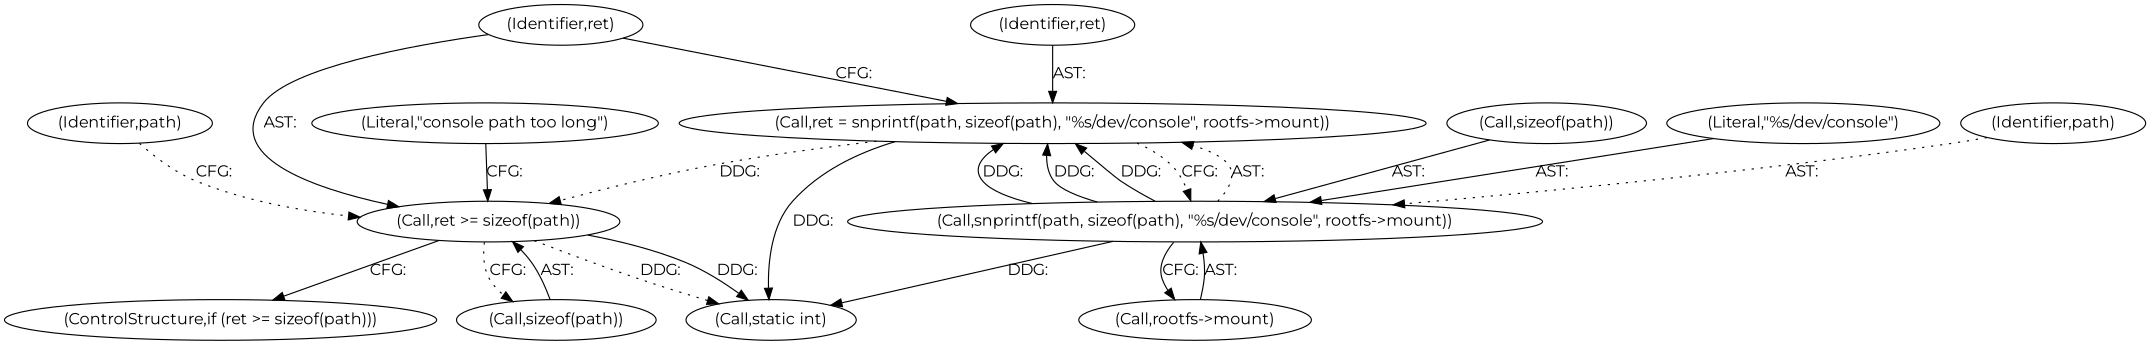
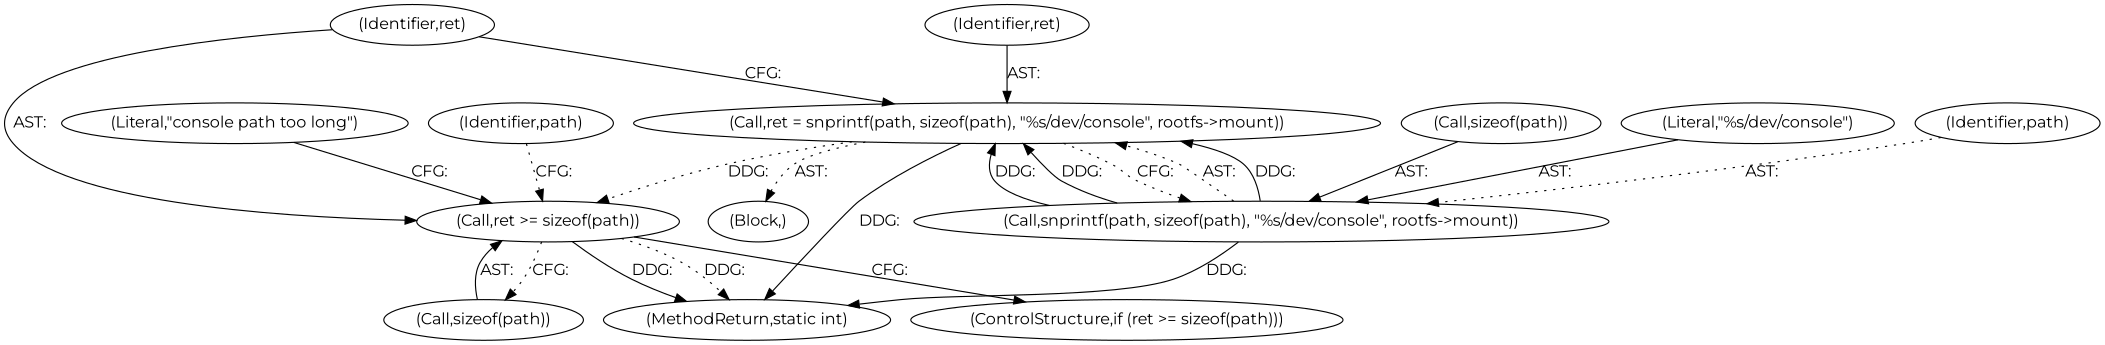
  digraph {
    fontname=Montserrat
    node [fontname=Montserrat]
    edge [fontname=Montserrat style=solid]
    n1 [label="(Call,ret >= sizeof(path))"]
    n2 [label="(Call,sizeof(path))"]
-   n3 [label="(Call,static int)"]
+   n3 [label="(MethodReturn,static int)"]
    n4 [label="(ControlStructure,if (ret >= sizeof(path)))"]
    n5 [label="(Call,ret = snprintf(path, sizeof(path), \"%s/dev/console\", rootfs->mount))"]
    n6 [label="(Call,snprintf(path, sizeof(path), \"%s/dev/console\", rootfs->mount))"]
-   n8 [label="(Call,rootfs->mount)"]
+   n7 [label="(Block,)"]
    n9 [label="(Literal,\"console path too long\")"]
    n10 [label="(Call,sizeof(path))"]
    n11 [label="(Literal,\"%s/dev/console\")"]
    n12 [label="(Identifier,path)"]
    n13 [label="(Identifier,ret)"]
    n14 [label="(Identifier,ret)"]
    n15 [label="(Identifier,path)"]
    n1 -> n2 [label="CFG: " style=dotted]
    n1 -> n3 [label="DDG: " style=dotted]
    n1 -> n3 [label="DDG: "]
    n1 -> n4 [label="CFG: "]
    n2 -> n1 [label="AST: "]
    n5 -> n1 [label="DDG: " style=dotted]
    n5 -> n3 [label="DDG: "]
    n5 -> n6 [label="CFG: " style=dotted]
+   n5 -> n7 [label="AST: " style=dotted]
    n6 -> n3 [label="DDG: "]
    n6 -> n5 [label="AST: " style=dotted]
    n6 -> n5 [label="DDG: "]
    n6 -> n5 [label="DDG: "]
    n6 -> n5 [label="DDG: "]
-   n6 -> n8 [label="CFG: "]
-   n8 -> n6 [label="AST: "]
    n9 -> n1 [label="CFG: "]
    n10 -> n6 [label="AST: "]
    n11 -> n6 [label="AST: "]
    n12 -> n6 [label="AST: " style=dotted]
    n13 -> n1 [label="AST: "]
    n13 -> n5 [label="CFG: "]
    n14 -> n5 [label="AST: "]
    n15 -> n1 [label="CFG: " style=dotted]
  }
